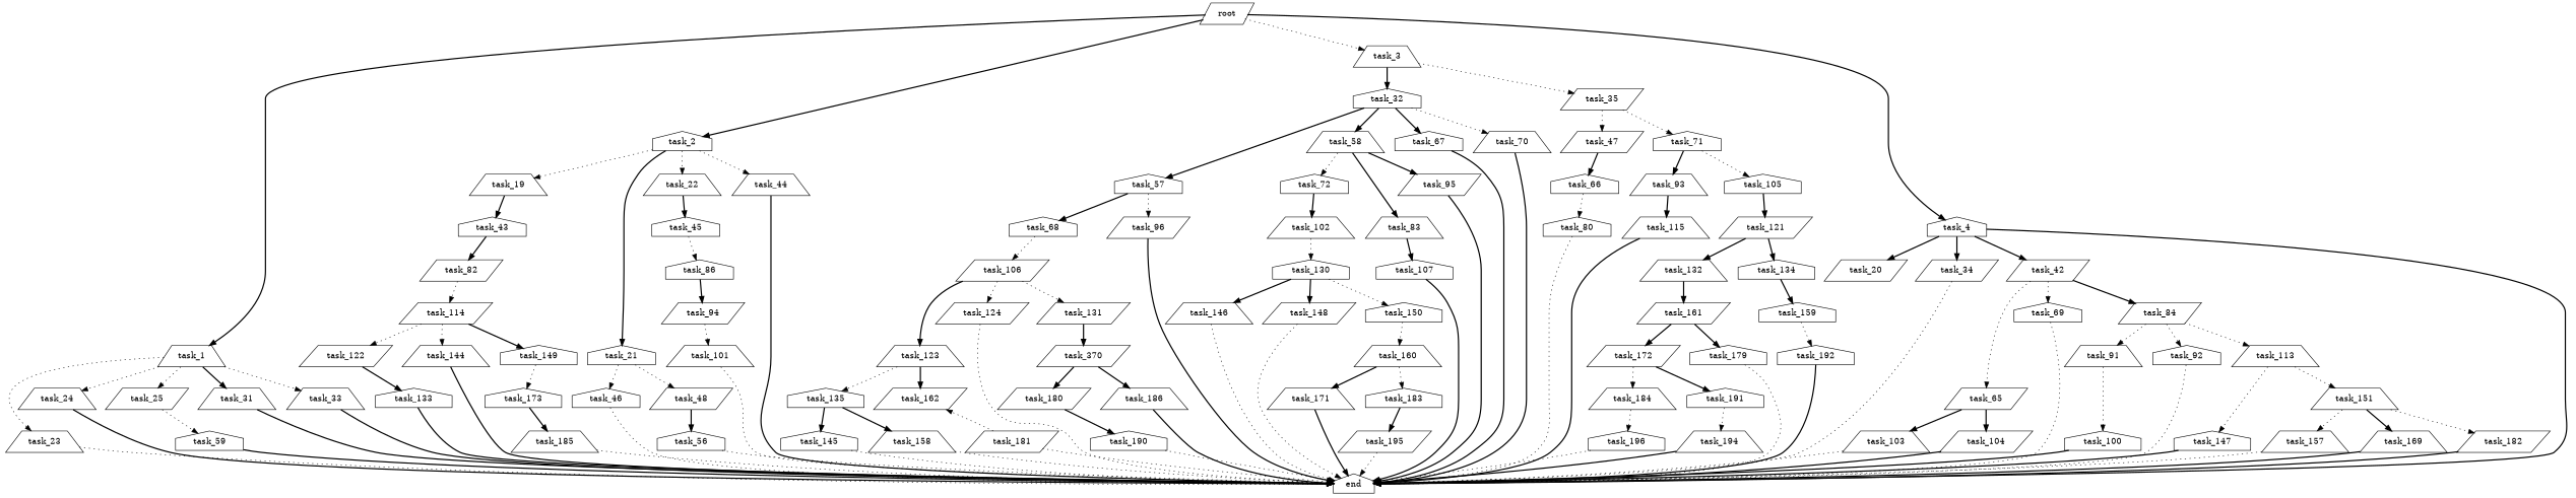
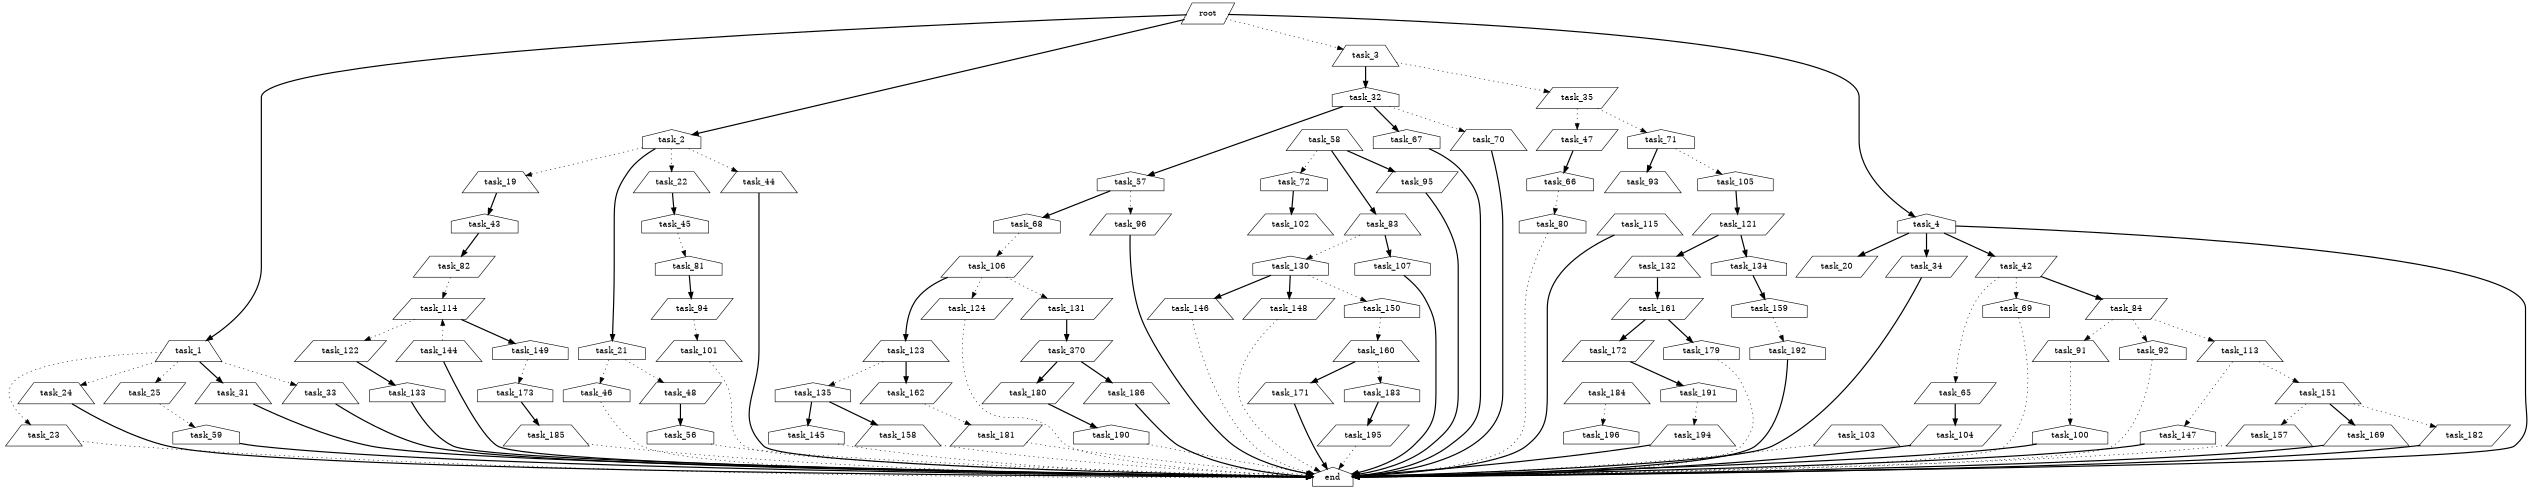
  digraph {
    node [shape=house]
    edge [style=bold]
    root [shape=parallelogram]
    task_1 [shape=trapezium]
    task_2
    task_3 [shape=trapezium]
    task_4
    task_23 [shape=trapezium]
    task_24 [shape=trapezium]
    task_25 [shape=parallelogram]
    task_31 [shape=trapezium]
    task_33 [shape=trapezium]
    task_19 [shape=trapezium]
    task_21
    task_22 [shape=trapezium]
    task_44 [shape=trapezium]
    task_32
    task_35 [shape=parallelogram]
    task_20 [shape=parallelogram]
    task_34 [shape=parallelogram]
    task_42 [shape=parallelogram]
    end
    task_59
    task_43
    task_46
    task_48 [shape=parallelogram]
    task_45
    task_57
    task_58 [shape=trapezium]
    task_67
    task_70 [shape=trapezium]
    task_47 [shape=parallelogram]
    task_71
    task_65 [shape=parallelogram]
    task_69
    task_84 [shape=parallelogram]
    task_82 [shape=parallelogram]
    task_56
-   task_81 [label=task_86]
+   task_81
    task_68
    task_96 [shape=parallelogram]
    task_72
    task_83 [shape=trapezium]
    task_95 [shape=parallelogram]
    task_66
    task_93 [shape=trapezium]
    task_105
    task_103 [shape=trapezium]
    task_104 [shape=parallelogram]
    task_91 [shape=trapezium]
    task_92
    task_113 [shape=trapezium]
    task_114 [shape=parallelogram]
    task_94 [shape=parallelogram]
    task_106 [shape=parallelogram]
    task_102 [shape=trapezium]
    task_107
    task_80
    task_115 [shape=trapezium]
    task_121 [shape=parallelogram]
    task_100
    task_147
    task_151 [shape=trapezium]
    task_122 [shape=parallelogram]
    task_144 [shape=trapezium]
    task_149
    task_101 [shape=trapezium]
    task_123 [shape=trapezium]
    task_124 [shape=parallelogram]
    task_131 [shape=parallelogram]
    task_130
    task_135
    task_162 [shape=parallelogram]
    n72 [label=task_370 shape=parallelogram]
    task_132 [shape=trapezium]
    task_134
    task_146 [shape=trapezium]
    task_148 [shape=parallelogram]
    task_150
    task_133
    task_173
    task_157 [shape=trapezium]
    task_169 [shape=trapezium]
    task_182 [shape=parallelogram]
    task_160 [shape=trapezium]
    task_161 [shape=parallelogram]
    task_159
    task_145
    task_158 [shape=trapezium]
    task_181 [shape=parallelogram]
    task_180 [shape=parallelogram]
    task_186 [shape=trapezium]
    task_185 [shape=trapezium]
    task_172 [shape=parallelogram]
    task_179
    task_192
    task_171 [shape=trapezium]
    task_183
    task_190
    task_184 [shape=trapezium]
    task_191
    task_195 [shape=parallelogram]
    task_196
    task_194 [shape=trapezium]
    root -> task_1
    root -> task_2
    root -> task_3 [style=dotted]
    root -> task_4
    task_1 -> task_23 [style=dotted]
    task_1 -> task_24 [style=dotted]
    task_1 -> task_25 [style=dotted]
    task_1 -> task_31
    task_1 -> task_33 [style=dotted]
    task_2 -> task_19 [style=dotted]
    task_2 -> task_21
    task_2 -> task_22 [style=dotted]
    task_2 -> task_44 [style=dotted]
    task_3 -> task_32
    task_3 -> task_35 [style=dotted]
    task_4 -> task_20
    task_4 -> task_34
    task_4 -> task_42
    task_4 -> end
    task_23 -> end [style=dotted]
    task_24 -> end
    task_25 -> task_59 [style=dotted]
    task_31 -> end
    task_33 -> end
    task_19 -> task_43
    task_21 -> task_46 [style=dotted]
    task_21 -> task_48 [style=dotted]
    task_22 -> task_45
    task_44 -> end
    task_32 -> task_57
-   task_32 -> task_58
    task_32 -> task_67
    task_32 -> task_70 [style=dotted]
    task_35 -> task_47 [style=dotted]
    task_35 -> task_71 [style=dotted]
-   task_34 -> end [style=dotted]
+   task_34 -> end
    task_42 -> task_65 [style=dotted]
    task_42 -> task_69 [style=dotted]
    task_42 -> task_84
    task_59 -> end
    task_43 -> task_82
    task_46 -> end [style=dotted]
    task_48 -> task_56
    task_45 -> task_81 [style=dotted]
    task_57 -> task_68
    task_57 -> task_96 [style=dotted]
    task_58 -> task_72 [style=dotted]
    task_58 -> task_83
    task_58 -> task_95
    task_67 -> end
    task_70 -> end
    task_47 -> task_66
    task_71 -> task_93
    task_71 -> task_105 [style=dotted]
-   task_65 -> task_103
    task_65 -> task_104
    task_69 -> end [style=dotted]
    task_84 -> task_91 [style=dotted]
    task_84 -> task_92 [style=dotted]
    task_84 -> task_113 [style=dotted]
    task_82 -> task_114 [style=dotted]
    task_56 -> end [style=dotted]
    task_81 -> task_94
    task_68 -> task_106 [style=dotted]
    task_96 -> end
    task_72 -> task_102
    task_83 -> task_107
    task_95 -> end
    task_66 -> task_80 [style=dotted]
-   task_93 -> task_115
    task_105 -> task_121
    task_103 -> end [style=dotted]
    task_104 -> end
    task_91 -> task_100 [style=dotted]
    task_92 -> end [style=dotted]
    task_113 -> task_147 [style=dotted]
    task_113 -> task_151 [style=dotted]
    task_114 -> task_122 [style=dotted]
-   task_114 -> task_144 [style=dotted]
+   task_144 -> task_114 [style=dotted]
    task_114 -> task_149
    task_94 -> task_101 [style=dotted]
    task_106 -> task_123
    task_106 -> task_124 [style=dotted]
    task_106 -> task_131 [style=dotted]
-   task_102 -> task_130 [style=dotted]
+   task_83 -> task_130 [style=dotted]
    task_107 -> end
    task_80 -> end [style=dotted]
    task_115 -> end
    task_121 -> task_132
    task_121 -> task_134
    task_100 -> end
    task_147 -> end
    task_151 -> task_157 [style=dotted]
    task_151 -> task_169
    task_151 -> task_182 [style=dotted]
    task_122 -> task_133
    task_144 -> end
    task_149 -> task_173 [style=dotted]
    task_101 -> end [style=dotted]
    task_123 -> task_135 [style=dotted]
    task_123 -> task_162
    task_124 -> end [style=dotted]
    task_131 -> n72
    task_130 -> task_146
    task_130 -> task_148
    task_130 -> task_150 [style=dotted]
    task_135 -> task_145
    task_135 -> task_158
-   task_181 -> task_162 [style=dotted]
+   task_162 -> task_181 [style=dotted]
    n72 -> task_180
    n72 -> task_186
    task_132 -> task_161
    task_134 -> task_159
    task_146 -> end [style=dotted]
    task_148 -> end [style=dotted]
    task_150 -> task_160 [style=dotted]
    task_133 -> end
    task_173 -> task_185
    task_157 -> end [style=dotted]
    task_169 -> end
    task_182 -> end
    task_160 -> task_171
    task_160 -> task_183 [style=dotted]
    task_161 -> task_172
    task_161 -> task_179
    task_159 -> task_192 [style=dotted]
    task_145 -> end [style=dotted]
    task_158 -> end [style=dotted]
    task_181 -> end [style=dotted]
    task_180 -> task_190
    task_186 -> end
    task_185 -> end [style=dotted]
-   task_172 -> task_184 [style=dotted]
    task_172 -> task_191
    task_179 -> end [style=dotted]
    task_192 -> end
    task_171 -> end
    task_183 -> task_195
    task_190 -> end [style=dotted]
    task_184 -> task_196 [style=dotted]
    task_191 -> task_194 [style=dotted]
    task_195 -> end [style=dotted]
-   task_196 -> end [style=dotted]
    task_194 -> end
  }
